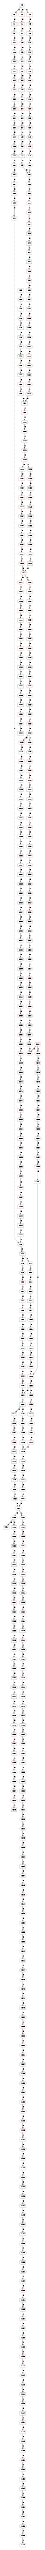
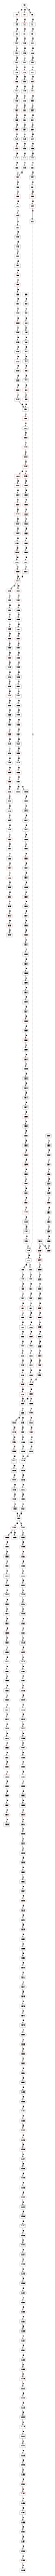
  strict digraph {
    fontname=Lato
    node [color=brown fontname=Lato shape=ellipse]
    edge [fontname=Lato style=bold]
    S0 [color=gray40]
    S1 [shape=box]
    S2 [shape=box]
    S3 [color=gray40]
    S4 [shape=cylinder]
    S5 [color=gray40 shape=cylinder]
    S6 [color=black shape=box]
    S7 [color=gray40]
    S8 [color=black shape=box]
    S9 [color=gray40 shape=cylinder]
    S10
    S11 [color=gray40 shape=cylinder]
    S12 [shape=box]
    S13 [color=black]
    S14 [color=black shape=box]
    S15 [color=gray40]
    S16 [color=gray40 shape=cylinder]
    S17 [color=gray40 shape=cylinder]
    S18 [color=black shape=cylinder]
    S19
    S20 [color=black shape=box]
    S21 [color=black shape=box]
    S22 [color=black shape=cylinder]
    S23
    S24
    S25 [color=black shape=box]
    S26 [color=black]
    S27
    S28 [color=gray40 shape=box]
    S29 [color=black shape=cylinder]
    S30 [color=gray40 shape=cylinder]
    S31 [shape=box]
    S32 [shape=cylinder]
    S33 [color=black shape=cylinder]
    S34 [color=gray40 shape=box]
    S35 [color=black]
    S36 [color=gray40 shape=cylinder]
    S37 [color=black shape=cylinder]
    S38 [shape=cylinder]
    S39 [shape=box]
    S40 [color=black shape=box]
    S41 [color=black]
    S42 [color=gray40 shape=box]
    S43 [color=gray40 shape=cylinder]
    S44 [shape=box]
    S45 [color=black]
    S46 [color=black shape=box]
    S47 [color=gray40 shape=cylinder]
    S48 [color=black shape=cylinder]
    S49 [color=gray40]
    S50 [color=gray40]
    S51 [color=gray40]
    S52
    S54 [color=black shape=cylinder]
    S55 [color=gray40]
    S53 [color=gray40 shape=box]
    S56 [color=black]
    S57 [color=gray40 shape=box]
    S58 [shape=box]
    S59 [color=gray40 shape=box]
    S60 [shape=box]
    S61 [color=gray40]
    S62 [color=black]
    S63 [shape=box]
    S64
    S65 [color=black shape=box]
    S66 [color=gray40 shape=cylinder]
    S67 [color=gray40 shape=cylinder]
    S68 [color=black shape=cylinder]
    S69 [color=black]
    S70 [color=black shape=cylinder]
    S71 [color=gray40 shape=cylinder]
    S72 [color=black shape=cylinder]
    S73 [color=black shape=box]
    S74 [color=black shape=cylinder]
    S75 [color=gray40]
    S76 [color=gray40]
    S77 [color=gray40 shape=box]
    S78
    S79 [color=black]
    S80 [color=gray40 shape=box]
    S81 [color=black shape=box]
    S82 [color=black shape=cylinder]
    S83 [shape=box]
    S84 [color=gray40]
    S85 [shape=cylinder]
    S86 [shape=box]
    S87 [color=black]
    S88 [color=black]
    S89 [shape=cylinder]
    S90 [shape=box]
    S91 [shape=cylinder]
    S92 [color=black shape=box]
    S93 [color=gray40 shape=box]
    S94 [color=black shape=box]
    S95 [shape=box]
    S96 [color=gray40 shape=cylinder]
    S97 [color=gray40 shape=cylinder]
    S98 [shape=box]
    S99 [color=black shape=box]
    S100 [color=black]
    S101 [color=gray40 shape=box]
    S102 [color=black]
    S103 [color=gray40 shape=box]
    S104
    S105 [shape=cylinder]
    S106
    S107 [color=gray40 shape=cylinder]
    S108 [color=black]
    S109 [color=gray40 shape=cylinder]
    S110
    S111 [color=gray40]
    S112 [color=gray40 shape=box]
    S113 [color=gray40]
    S114 [shape=cylinder]
    S115 [shape=cylinder]
    S116 [shape=box]
    S117 [color=black]
    S118 [shape=cylinder]
    S119 [shape=box]
    S120
    S121 [shape=box]
    S122 [shape=box]
    S123 [shape=cylinder]
    S124 [shape=cylinder]
    S125 [shape=box]
    S126 [color=black]
    S127 [shape=box]
    S128
    S129 [shape=box]
    S130 [shape=box]
    S131 [color=gray40 shape=cylinder]
    S132 [color=gray40 shape=box]
    S133 [color=black shape=box]
    S134 [color=gray40 shape=box]
    S135 [color=gray40 shape=box]
    S136
    S137 [shape=box]
    S138
    S139 [color=black shape=box]
    S140 [shape=cylinder]
    S141 [color=black]
    S142 [shape=box]
    S143 [shape=box]
    S144 [color=gray40 shape=cylinder]
    S145 [color=gray40]
    S146 [color=black shape=box]
    S147 [color=black shape=cylinder]
    S148 [color=black shape=cylinder]
    S149 [shape=box]
    S150 [color=gray40]
    S151
    S152 [color=black]
    S153 [shape=box]
    S154
    S155 [color=gray40]
    S156 [color=gray40 shape=box]
    S157 [color=gray40 shape=cylinder]
    S158 [shape=box]
    S159 [shape=cylinder]
    S160 [color=gray40 shape=box]
    S161 [shape=box]
    S162 [shape=cylinder]
    S163 [color=gray40 shape=cylinder]
    S164 [color=black shape=box]
    S165 [color=gray40 shape=box]
    S166 [color=gray40]
    S167 [color=gray40]
    S168 [color=black shape=box]
    S169 [color=gray40 shape=cylinder]
    S170 [shape=cylinder]
    S171 [color=black shape=box]
    S172 [color=black]
    S173 [color=gray40]
    S174
    S175 [color=black shape=cylinder]
    S176 [color=black]
    S177
    S178
    S179
    S180 [color=gray40 shape=box]
    S181
    S182 [color=gray40 shape=box]
    S183 [shape=cylinder]
    S184 [color=gray40 shape=box]
    S185 [color=black]
    S186 [color=gray40 shape=cylinder]
    S187 [color=gray40]
    S188 [shape=box]
    S189 [color=gray40]
    S190
    S191 [color=gray40]
    S192 [color=black shape=box]
    S193 [shape=box]
    S194 [color=gray40 shape=box]
    S195 [shape=cylinder]
    S196 [color=black shape=cylinder]
    S197
    S198
    S199 [color=gray40 shape=box]
    S200 [shape=cylinder]
    S201 [color=gray40 shape=cylinder]
    S202 [color=black shape=cylinder]
    S203 [color=black shape=cylinder]
    S204
    S205 [shape=box]
    S206 [shape=cylinder]
    S207 [color=gray40 shape=box]
    S208 [color=gray40 shape=box]
    S209 [color=gray40 shape=cylinder]
    S210 [color=black]
    S211 [color=black shape=box]
    S212 [color=gray40]
    S213 [color=black shape=box]
    S214 [color=black]
    S215 [color=gray40]
    S216 [shape=box]
    S217 [color=black shape=box]
    S218 [color=gray40]
    S219 [color=black shape=cylinder]
    S220 [color=black shape=cylinder]
    S221 [color=black shape=box]
    S222
    S223 [color=gray40 shape=cylinder]
    S224 [color=black]
    S225 [color=black]
    S226 [color=gray40 shape=box]
    S227 [shape=box]
    S228 [color=black shape=cylinder]
    S229 [color=black shape=box]
    S230 [color=black]
    S231 [color=gray40 shape=cylinder]
    S232
    S233 [shape=box]
    S234 [color=gray40 shape=cylinder]
    S235 [shape=cylinder]
    S236 [color=gray40]
    S237 [color=gray40]
    S238 [shape=cylinder]
    S239 [color=gray40 shape=box]
    S240 [color=black shape=box]
    S241 [color=black shape=box]
    S242 [color=gray40]
    S243 [color=black shape=box]
    S244
    S245 [shape=cylinder]
    S246 [color=gray40 shape=box]
    S247 [color=gray40]
    S248 [color=black]
    S249 [color=gray40 shape=box]
    S250 [color=black]
    S251
    S252 [color=black]
    S253 [shape=box]
    S254 [shape=cylinder]
    S255 [color=gray40 shape=cylinder]
    S256 [color=gray40]
    S257 [color=gray40]
    S258 [shape=cylinder]
    S259 [color=black shape=cylinder]
    S260
    S261 [color=gray40 shape=box]
    S262
    S263 [color=black]
    S264 [color=black]
    S265 [color=black shape=cylinder]
    S266 [color=black shape=box]
    S267 [color=black shape=box]
    S268 [shape=box]
    S269 [color=gray40]
    S270 [color=black]
    S271 [color=gray40]
    S272 [color=black]
    S273 [color=black]
    S274 [color=gray40]
    S275 [color=gray40]
    S276 [shape=cylinder]
    S277 [color=black]
    S278 [color=gray40 shape=box]
    S279 [color=black]
    S280 [color=black shape=cylinder]
    S281 [color=black]
    S282 [shape=cylinder]
    S283 [shape=cylinder]
    S284 [color=black]
    S285 [color=gray40 shape=box]
    S286 [color=gray40 shape=box]
    S287 [shape=cylinder]
    S288 [color=gray40 shape=cylinder]
    S289 [color=gray40 shape=box]
    S290 [color=black shape=cylinder]
    S291 [shape=box]
    S292 [color=gray40 shape=box]
    S293 [shape=cylinder]
    S294 [shape=cylinder]
    S295 [shape=cylinder]
    S296 [color=gray40 shape=box]
    S297 [color=black]
    S298
    S299 [color=gray40]
    S300 [color=gray40]
    S301 [color=black shape=box]
    S302 [color=black shape=cylinder]
    S303 [color=gray40]
    S304 [color=black shape=box]
    S305 [color=black]
    S306
    S307
    S308 [color=black shape=box]
    S309 [shape=box]
    S310 [color=gray40 shape=cylinder]
    S311
    S312 [shape=cylinder]
    S313 [color=black]
    S314 [shape=cylinder]
    S315 [color=black shape=box]
    S316 [color=gray40]
    S317 [color=gray40 shape=box]
    S318 [shape=cylinder]
    S319 [color=gray40 shape=cylinder]
    S320 [color=gray40 shape=cylinder]
    S321 [color=black shape=cylinder]
    S322 [color=gray40]
    S323
-   S324 [color=gray40]
    S325 [shape=box]
    S326 [color=gray40 shape=cylinder]
    S327 [color=black shape=cylinder]
    S328 [color=gray40 shape=cylinder]
    S329 [color=black shape=box]
    S330 [color=black shape=box]
    S331 [color=gray40 shape=cylinder]
    S332 [color=black]
    S333 [color=gray40 shape=cylinder]
    S334 [color=black shape=box]
    S335 [color=black shape=cylinder]
    S336 [color=gray40]
    S337 [shape=box]
    S338 [color=black shape=box]
    S339
    S340
    S341 [color=black shape=cylinder]
    S342 [color=black shape=cylinder]
    S343
    S344 [color=black shape=box]
    S345 [shape=box]
    S346 [color=gray40 shape=box]
    S347 [color=gray40 shape=cylinder]
    S348
    S349
    S350 [shape=cylinder]
    S351 [color=black]
    S352 [color=gray40 shape=box]
    S353 [color=gray40 shape=cylinder]
    S354 [color=black]
    S355 [color=gray40 shape=box]
    S356 [shape=cylinder]
    S357 [color=black shape=cylinder]
    S358 [color=gray40 shape=box]
    S359 [color=gray40 shape=box]
    S360 [color=gray40 shape=cylinder]
    S361 [color=gray40 shape=box]
    S362 [shape=cylinder]
    S363
    S364 [color=gray40 shape=box]
    S365 [color=gray40 shape=box]
    S367 [color=black]
    S368 [color=black shape=cylinder]
    S366 [shape=cylinder]
    S369
    S370 [color=gray40]
    S371 [color=black shape=cylinder]
    S372 [shape=cylinder]
    S373 [color=gray40 shape=box]
    S374 [color=black]
    S375 [color=black shape=cylinder]
    S376 [color=gray40]
    S377 [color=black shape=cylinder]
    S378 [color=gray40]
    S379 [color=black shape=box]
    S380 [shape=box]
    S381 [color=black shape=box]
    S382 [color=black]
    S383 [color=black shape=cylinder]
    S384 [color=gray40]
    S385
    S386 [color=gray40]
    S387
    S388
    S389 [color=black shape=box]
    S390
    S391
    S392 [shape=cylinder]
    S393 [shape=cylinder]
    S394
    S395 [shape=box]
    S396 [color=black]
    S397 [color=black shape=cylinder]
    S398 [color=gray40 shape=cylinder]
    S399 [color=gray40]
    S400 [color=black shape=cylinder]
    S401
    S402
    S403 [color=black]
    S404 [shape=cylinder]
    S405 [shape=cylinder]
    S406 [color=gray40 shape=cylinder]
    S407
    S408 [color=gray40 shape=cylinder]
    S409 [shape=box]
    S410 [shape=box]
    S411
    S412 [color=black shape=box]
    S413
    S414 [color=black shape=box]
    S415 [shape=cylinder]
    S416 [shape=cylinder]
    S417 [color=gray40 shape=box]
    S418 [color=black]
    S419 [color=gray40 shape=cylinder]
    S420 [color=gray40 shape=box]
    S421
    S422 [color=black shape=cylinder]
    S423 [color=black shape=cylinder]
    S424 [color=black shape=cylinder]
    S425 [shape=box]
    S426 [color=black shape=cylinder]
    S427 [color=black shape=cylinder]
    S428 [color=gray40 shape=box]
    S429 [color=black]
    S430 [color=black shape=cylinder]
    S431 [color=black]
    S432 [color=gray40 shape=box]
    S433
    S434 [color=black shape=box]
    S435 [color=black shape=cylinder]
    S436 [shape=box]
    S437 [color=gray40 shape=box]
    S438 [color=gray40 shape=box]
    S439
    S440 [shape=box]
    S441 [color=gray40]
    S442
    S443 [color=gray40]
    S444 [color=black shape=cylinder]
    S445 [color=gray40 shape=box]
    S446 [color=black shape=box]
    S447 [shape=box]
    S448 [shape=box]
    S449 [color=gray40 shape=box]
    S450 [color=gray40 shape=box]
    S451
    S452 [shape=cylinder]
    S453 [shape=box]
    S454 [color=black shape=box]
    S455 [color=gray40 shape=cylinder]
    S456 [color=gray40 shape=cylinder]
    S457 [color=gray40]
    S458 [color=black]
    S459
    S460 [color=gray40 shape=box]
    S0 -> S1 [label=C style=dashed]
    S0 -> S2 [label=T style=dashed]
    S0 -> S3 [label=T]
    S1 -> S4 [label=C style=dashed]
    S2 -> S5 [label=C style=solid]
    S3 -> S6 [label=C style=dashed]
    S4 -> S7 [label=C style=solid]
    S5 -> S8 [label=G style=dashed]
    S6 -> S9 [label=C style=dashed]
    S7 -> S10 [label=C style=solid]
    S8 -> S11 [label=G]
    S9 -> S12 [label=C style=solid]
    S10 -> S13 [label=G style=solid]
    S11 -> S14 [label=A]
    S12 -> S15 [label=G style=solid]
    S13 -> S16 [label=A style=dashed]
    S14 -> S17 [label=C]
    S15 -> S18 [label=C]
    S16 -> S19 [label=T style=solid]
    S17 -> S20 [label=A]
    S18 -> S21 [label=A style=dashed]
    S19 -> S22 [label=G]
    S20 -> S23 [label=G]
    S21 -> S24 [label=G style=solid]
    S22 -> S25 [label=G style=solid]
    S23 -> S26 [label=C style=dashed]
    S24 -> S27 [label=T]
    S25 -> S28 [label=T style=solid]
    S26 -> S29 [label=C]
    S27 -> S30 [label=G style=dashed]
    S28 -> S31 [label=C]
    S29 -> S32 [label=T style=dashed]
    S30 -> S33 [label=A]
    S31 -> S34 [label=C style=dashed]
    S32 -> S35 [label=T]
    S33 -> S36 [label=G style=dashed]
    S34 -> S37 [label=C style=solid]
    S35 -> S38 [label=C style=solid]
    S36 -> S39 [label=T]
    S37 -> S40 [label=A style=solid]
    S38 -> S41 [label=T style=solid]
    S39 -> S42 [label=G]
    S40 -> S43 [label=C style=solid]
    S41 -> S44 [label=C style=solid]
    S42 -> S45 [label=C style=dashed]
    S43 -> S46 [label=C style=dashed]
    S44 -> S47 [label=G style=solid]
    S45 -> S48 [label=G]
    S46 -> S49 [label=A style=dashed]
    S47 -> S50 [label=G style=dashed]
    S48 -> S51 [label=A style=dashed]
    S49 -> S52 [label=G style=solid]
    S50 -> S52 [label=A style=dashed]
    S51 -> S54 [label=C style=solid]
    S52 -> S55 [label=T]
    S54 -> S57 [label=T style=solid]
    S55 -> S58 [label=T style=solid]
    S53 -> S56 [label=C style=dashed]
    S56 -> S59 [label=A style=dashed]
    S57 -> S60 [label=G]
    S58 -> S61 [label=C style=dashed]
    S59 -> S62 [label=C style=solid]
    S60 -> S63 [label=C style=solid]
    S61 -> S64 [label=A style=dashed]
    S62 -> S65 [label=T]
    S63 -> S66 [label=T]
    S64 -> S67 [label=A]
    S65 -> S68 [label=C style=dashed]
    S66 -> S69 [label=A style=dashed]
    S67 -> S70 [label=C style=solid]
    S68 -> S71 [label=G style=solid]
    S69 -> S72 [label=C]
    S70 -> S73 [label=G style=dashed]
    S71 -> S74 [label=G]
    S72 -> S75 [label=G]
    S72 -> S76 [label=A style=solid]
    S73 -> S77 [label=A]
    S74 -> S78 [label=C style=solid]
    S75 -> S79 [label=A]
    S76 -> S80 [label=A]
    S77 -> S81 [label=C style=dashed]
    S78 -> S82 [label=C style=solid]
    S79 -> S83 [label=G]
    S80 -> S84 [label=C style=solid]
    S81 -> S85 [label=C style=dashed]
    S82 -> S86 [label=G style=solid]
    S83 -> S87 [label=A style=solid]
    S84 -> S88 [label=C style=dashed]
    S85 -> S89 [label=T style=dashed]
    S86 -> S90 [label=A]
    S87 -> S91 [label=C style=dashed]
    S88 -> S92 [label=A style=solid]
    S89 -> S93 [label=G]
    S90 -> S94 [label=C style=dashed]
    S91 -> S95 [label=A style=solid]
    S92 -> S96 [label=C]
    S93 -> S97 [label=C style=solid]
    S94 -> S98 [label=A style=dashed]
    S95 -> S99 [label=C style=solid]
    S96 -> S100 [label=C style=dashed]
    S97 -> S101 [label=T style=solid]
    S98 -> S102 [label=T style=dashed]
    S99 -> S103 [label=G style=dashed]
    S100 -> S104 [label=C style=solid]
    S101 -> S105 [label=C style=solid]
    S102 -> S106 [label=C]
    S103 -> S107 [label=C style=solid]
    S104 -> S108 [label=G style=dashed]
    S105 -> S109 [label=T style=solid]
    S106 -> S110 [label=A style=solid]
    S107 -> S111 [label=A]
    S108 -> S112 [label=A style=solid]
    S109 -> S113 [label=C style=solid]
    S110 -> S114 [label=T]
    S111 -> S115 [label=G style=solid]
    S112 -> S116 [label=G]
    S113 -> S117 [label=C style=dashed]
    S114 -> S118 [label=C style=solid]
    S115 -> S119 [label=G style=dashed]
    S116 -> S120 [label=G]
    S117 -> S121 [label=G style=solid]
    S118 -> S122 [label=G style=solid]
    S118 -> S123 [label=A style=dashed]
    S119 -> S124 [label=T style=dashed]
    S120 -> S125 [label=T style=dashed]
    S121 -> S126 [label=C style=dashed]
    S122 -> S127 [label=C]
    S123 -> S128 [label=C]
    S124 -> S129 [label=G]
    S125 -> S130 [label=G style=solid]
    S126 -> S131 [label=C style=dashed]
    S127 -> S132 [label=G style=dashed]
    S128 -> S133 [label=G]
    S129 -> S134 [label=C]
    S130 -> S134 [label=C style=solid]
    S130 -> S135 [label=T style=solid]
    S131 -> S136 [label=G style=dashed]
    S132 -> S137 [label=T style=solid]
    S133 -> S138 [label=T style=dashed]
    S134 -> S139 [label=A style=dashed]
    S135 -> S140 [label=A style=dashed]
    S136 -> S141 [label=A style=solid]
    S137 -> S142 [label=C]
    S138 -> S143 [label=T style=solid]
    S139 -> S144 [label=T]
    S139 -> S145 [label=C style=solid]
    S140 -> S146 [label=C style=solid]
    S141 -> S94 [label=C]
    S142 -> S147 [label=C]
    S143 -> S148 [label=A]
    S144 -> S149 [label=C style=solid]
    S145 -> S150 [label=C]
    S146 -> S151 [label=C style=solid]
    S147 -> S152 [label=G style=solid]
    S148 -> S153 [label=G style=solid]
    S149 -> S154 [label=T]
    S150 -> S155 [label=T]
    S151 -> S156 [label=T style=dashed]
    S152 -> S157 [label=C style=dashed]
    S153 -> S158 [label=C style=dashed]
    S154 -> S159 [label=T style=dashed]
    S155 -> S160 [label=T style=solid]
    S156 -> S161 [label=T style=dashed]
    S157 -> S162 [label=C]
    S158 -> S163 [label=C style=solid]
    S159 -> S164 [label=G style=dashed]
    S160 -> S165 [label=T style=solid]
    S161 -> S165 [label=T style=solid]
    S162 -> S166 [label=G]
    S163 -> S167 [label=G style=dashed]
    S164 -> S168 [label=C style=solid]
    S165 -> S169 [label=C style=dashed]
    S166 -> S170 [label=A]
    S167 -> S171 [label=A style=solid]
    S168 -> S172 [label=C style=dashed]
    S169 -> S173 [label=C]
    S170 -> S174 [label=C]
    S171 -> S174 [label=C style=dashed]
    S172 -> S175 [label=G style=dashed]
    S173 -> S176 [label=G style=solid]
    S174 -> S177 [label=C]
    S174 -> S178 [label=A]
    S175 -> S179 [label=G style=solid]
    S176 -> S180 [label=G]
    S177 -> S181 [label=T style=dashed]
    S178 -> S182 [label=A style=solid]
    S179 -> S183 [label=A style=solid]
    S180 -> S184 [label=A style=dashed]
    S181 -> S185 [label=C style=solid]
    S182 -> S186 [label=G style=solid]
    S183 -> S187 [label=C style=dashed]
    S184 -> S187 [label=C]
    S185 -> S188 [label=T]
    S186 -> S189 [label=T style=dashed]
    S187 -> S190 [label=G style=dashed]
    S187 -> S191 [label=A]
    S188 -> S192 [label=C]
    S189 -> S193 [label=A style=solid]
    S190 -> S194 [label=C]
    S190 -> S195 [label=T]
    S191 -> S196 [label=A]
    S192 -> S197 [label=G]
    S193 -> S198 [label=G]
    S195 -> S199 [label=C style=dashed]
    S196 -> S200 [label=C]
    S197 -> S201 [label=T]
    S198 -> S202 [label=T]
    S199 -> S203 [label=T]
    S200 -> S204 [label=C style=solid]
    S201 -> S205 [label=C]
    S202 -> S206 [label=G]
    S203 -> S207 [label=T style=dashed]
    S204 -> S208 [label=C style=dashed]
    S205 -> S209 [label=C style=dashed]
    S206 -> S210 [label=C]
    S207 -> S211 [label=T style=solid]
    S208 -> S212 [label=A]
    S209 -> S213 [label=C]
    S210 -> S214 [label=C style=solid]
    S211 -> S215 [label=T style=solid]
    S212 -> S216 [label=G]
    S213 -> S217 [label=T style=solid]
    S214 -> S218 [label=T]
    S215 -> S219 [label=T style=dashed]
    S216 -> S220 [label=A]
    S217 -> S221 [label=A]
    S218 -> S222 [label=C]
    S219 -> S223 [label=G style=dashed]
    S220 -> S224 [label=A]
    S221 -> S225 [label=C style=dashed]
    S222 -> S226 [label=C]
    S223 -> S227 [label=T]
    S224 -> S228 [label=T]
    S225 -> S229 [label=G]
    S226 -> S230 [label=G style=solid]
    S227 -> S231 [label=C]
    S228 -> S232 [label=C style=dashed]
    S229 -> S233 [label=C style=dashed]
    S230 -> S234 [label=G]
    S231 -> S235 [label=C style=dashed]
    S232 -> S236 [label=T style=dashed]
    S233 -> S237 [label=C style=solid]
    S234 -> S238 [label=A style=dashed]
    S235 -> S239 [label=T]
    S236 -> S240 [label=A]
    S237 -> S241 [label=G]
    S238 -> S242 [label=G style=solid]
    S239 -> S243 [label=A style=dashed]
    S240 -> S244 [label=G style=dashed]
-   S242 -> S245 [label=G]
+   S241 -> S245 [label=G]
    S242 -> S246 [label=A style=dashed]
    S243 -> S247 [label=C style=dashed]
    S244 -> S248 [label=A]
    S245 -> S249 [label=C]
    S246 -> S250 [label=C style=dashed]
    S247 -> S251 [label=T style=dashed]
    S248 -> S252 [label=C]
    S249 -> S253 [label=C style=solid]
    S250 -> S254 [label=G style=dashed]
    S251 -> S255 [label=A]
    S252 -> S256 [label=T style=dashed]
    S253 -> S257 [label=C style=solid]
    S254 -> S258 [label=A style=dashed]
    S255 -> S259 [label=G style=solid]
    S256 -> S260 [label=A]
    S257 -> S261 [label=C]
    S258 -> S262 [label=C]
    S259 -> S263 [label=A style=solid]
    S260 -> S264 [label=C style=solid]
-   S261 -> S265 [label=T style=dashed]
+   S257 -> S265 [label=T style=dashed]
    S262 -> S266 [label=T]
    S263 -> S267 [label=A style=dashed]
    S264 -> S268 [label=T style=dashed]
    S265 -> S269 [label=C style=dashed]
    S266 -> S270 [label=G]
    S267 -> S271 [label=T style=solid]
    S268 -> S272 [label=C style=solid]
    S269 -> S273 [label=T style=solid]
    S270 -> S274 [label=T style=solid]
    S271 -> S275 [label=T style=dashed]
    S272 -> S276 [label=A]
    S273 -> S277 [label=G style=dashed]
    S274 -> S278 [label=G style=dashed]
    S275 -> S279 [label=G]
    S276 -> S280 [label=G]
    S277 -> S281 [label=C style=dashed]
    S278 -> S282 [label=A style=solid]
    S279 -> S283 [label=T style=dashed]
    S280 -> S284 [label=T]
    S281 -> S285 [label=C]
    S282 -> S286 [label=G]
    S283 -> S287 [label=T style=dashed]
    S284 -> S288 [label=T]
    S285 -> S289 [label=A]
    S286 -> S290 [label=A style=dashed]
    S287 -> S291 [label=C]
    S288 -> S292 [label=T style=dashed]
    S289 -> S293 [label=T style=dashed]
    S290 -> S294 [label=G style=dashed]
    S291 -> S295 [label=A style=dashed]
    S292 -> S296 [label=G style=solid]
    S293 -> S297 [label=C style=solid]
    S294 -> S298 [label=A style=solid]
    S295 -> S299 [label=G style=solid]
    S296 -> S300 [label=A style=dashed]
    S297 -> S301 [label=G style=solid]
    S298 -> S302 [label=G style=solid]
    S299 -> S303 [label=G style=solid]
    S300 -> S304 [label=C style=dashed]
    S301 -> S305 [label=G style=dashed]
    S302 -> S306 [label=G style=dashed]
    S303 -> S307 [label=G style=solid]
    S304 -> S308 [label=C]
    S305 -> S309 [label=T style=solid]
    S306 -> S310 [label=A style=solid]
    S307 -> S311 [label=T style=dashed]
    S308 -> S312 [label=T style=dashed]
    S309 -> S313 [label=C style=dashed]
    S310 -> S314 [label=C style=solid]
    S311 -> S315 [label=A style=solid]
    S312 -> S316 [label=A]
    S313 -> S317 [label=C style=dashed]
    S314 -> S318 [label=G style=solid]
    S316 -> S319 [label=T]
    S317 -> S320 [label=G]
    S318 -> S321 [label=C]
    S319 -> S322 [label=A]
    S320 -> S323 [label=C]
-   S321 -> S324 [label=G style=dashed]
    S322 -> S325 [label=A]
    S323 -> S326 [label=A]
-   S324 -> S327 [label=T]
    S325 -> S328 [label=G style=solid]
    S326 -> S329 [label=A style=dashed]
    S327 -> S330 [label=A style=solid]
    S328 -> S331 [label=T style=solid]
    S329 -> S332 [label=G style=solid]
    S330 -> S333 [label=G style=dashed]
    S331 -> S334 [label=A]
    S332 -> S335 [label=G style=solid]
    S333 -> S336 [label=A style=dashed]
    S334 -> S337 [label=C style=solid]
    S335 -> S338 [label=A]
    S336 -> S339 [label=A style=solid]
    S337 -> S340 [label=C style=dashed]
    S338 -> S341 [label=G style=solid]
    S339 -> S342 [label=G]
    S340 -> S343 [label=C style=dashed]
    S341 -> S344 [label=C style=solid]
    S342 -> S345 [label=G]
    S343 -> S346 [label=G style=solid]
    S344 -> S347 [label=G style=solid]
    S345 -> S348 [label=A style=solid]
    S346 -> S349 [label=G]
    S347 -> S350 [label=G]
    S348 -> S351 [label=G style=dashed]
    S349 -> S352 [label=G style=dashed]
    S350 -> S353 [label=C style=dashed]
    S351 -> S354 [label=A style=dashed]
    S352 -> S355 [label=T style=solid]
    S353 -> S356 [label=G]
    S354 -> S357 [label=T style=solid]
    S355 -> S358 [label=C]
    S356 -> S359 [label=A]
    S357 -> S360 [label=G style=solid]
    S358 -> S361 [label=C style=solid]
    S359 -> S362 [label=G style=solid]
    S360 -> S363 [label=T style=dashed]
    S361 -> S364 [label=T style=dashed]
    S362 -> S365 [label=A]
    S364 -> S367 [label=A style=dashed]
    S365 -> S368 [label=G style=solid]
    S367 -> S370 [label=C]
    S368 -> S371 [label=G]
    S366 -> S363 [label=T]
    S366 -> S369 [label=A]
    S369 -> S372 [label=T]
    S370 -> S373 [label=A style=solid]
    S371 -> S374 [label=C]
    S372 -> S375 [label=A]
    S373 -> S376 [label=T style=solid]
    S374 -> S377 [label=G style=solid]
    S375 -> S378 [label=A]
    S376 -> S379 [label=G style=dashed]
    S377 -> S380 [label=C style=solid]
    S378 -> S381 [label=T style=dashed]
    S379 -> S382 [label=A style=dashed]
    S380 -> S383 [label=A]
    S381 -> S384 [label=G style=solid]
    S382 -> S385 [label=A style=solid]
    S383 -> S386 [label=G]
    S384 -> S387 [label=C style=solid]
    S385 -> S388 [label=G]
    S386 -> S389 [label=C]
    S387 -> S390 [label=C style=solid]
    S388 -> S391 [label=T style=solid]
    S389 -> S392 [label=G style=solid]
    S390 -> S393 [label=A]
    S391 -> S394 [label=G style=dashed]
    S392 -> S395 [label=C style=dashed]
    S393 -> S396 [label=C style=dashed]
    S394 -> S397 [label=C style=solid]
    S395 -> S398 [label=G style=solid]
    S396 -> S399 [label=G]
    S397 -> S400 [label=C style=dashed]
    S398 -> S401 [label=A]
    S399 -> S402 [label=A]
    S400 -> S403 [label=G style=solid]
    S401 -> S404 [label=G]
    S402 -> S405 [label=G]
    S403 -> S406 [label=G style=dashed]
    S404 -> S407 [label=C style=dashed]
    S405 -> S408 [label=G style=dashed]
    S406 -> S409 [label=G style=solid]
    S407 -> S410 [label=T style=dashed]
    S408 -> S125 [label=T style=solid]
    S409 -> S411 [label=C]
    S410 -> S412 [label=G style=dashed]
    S411 -> S413 [label=G style=dashed]
    S412 -> S414 [label=C]
    S413 -> S415 [label=G]
    S414 -> S416 [label=T style=dashed]
    S415 -> S417 [label=A]
    S416 -> S69 [label=A style=solid]
    S417 -> S418 [label=G]
    S418 -> S419 [label=C style=dashed]
    S419 -> S420 [label=C style=dashed]
    S420 -> S421 [label=C style=dashed]
    S421 -> S422 [label=C]
    S422 -> S423 [label=C style=dashed]
    S423 -> S424 [label=G style=dashed]
    S424 -> S425 [label=C style=solid]
    S425 -> S426 [label=T]
    S426 -> S427 [label=C style=solid]
    S427 -> S428 [label=T style=solid]
    S428 -> S429 [label=T style=solid]
    S429 -> S430 [label=C style=solid]
    S430 -> S431 [label=G style=dashed]
    S431 -> S432 [label=A style=dashed]
    S432 -> S433 [label=C style=dashed]
    S433 -> S434 [label=G style=dashed]
    S434 -> S435 [label=G]
    S435 -> S436 [label=A style=dashed]
    S436 -> S437 [label=C style=dashed]
    S437 -> S438 [label=C style=dashed]
    S438 -> S439 [label=T]
    S439 -> S440 [label=T]
    S440 -> S441 [label=A]
    S441 -> S442 [label=G style=dashed]
    S442 -> S443 [label=C style=dashed]
    S443 -> S444 [label=G]
    S444 -> S445 [label=A]
    S445 -> S446 [label=C style=solid]
    S446 -> S447 [label=A]
    S447 -> S448 [label=G style=dashed]
    S448 -> S449 [label=G style=solid]
    S449 -> S450 [label=T]
    S450 -> S451 [label=C style=dashed]
    S451 -> S452 [label=T]
    S452 -> S453 [label=A style=solid]
    S453 -> S454 [label=G style=solid]
    S454 -> S455 [label=A]
    S455 -> S456 [label=C]
    S456 -> S457 [label=G]
    S457 -> S458 [label=G style=dashed]
    S458 -> S459 [label=T style=dashed]
    S459 -> S460 [label=A]
  }
